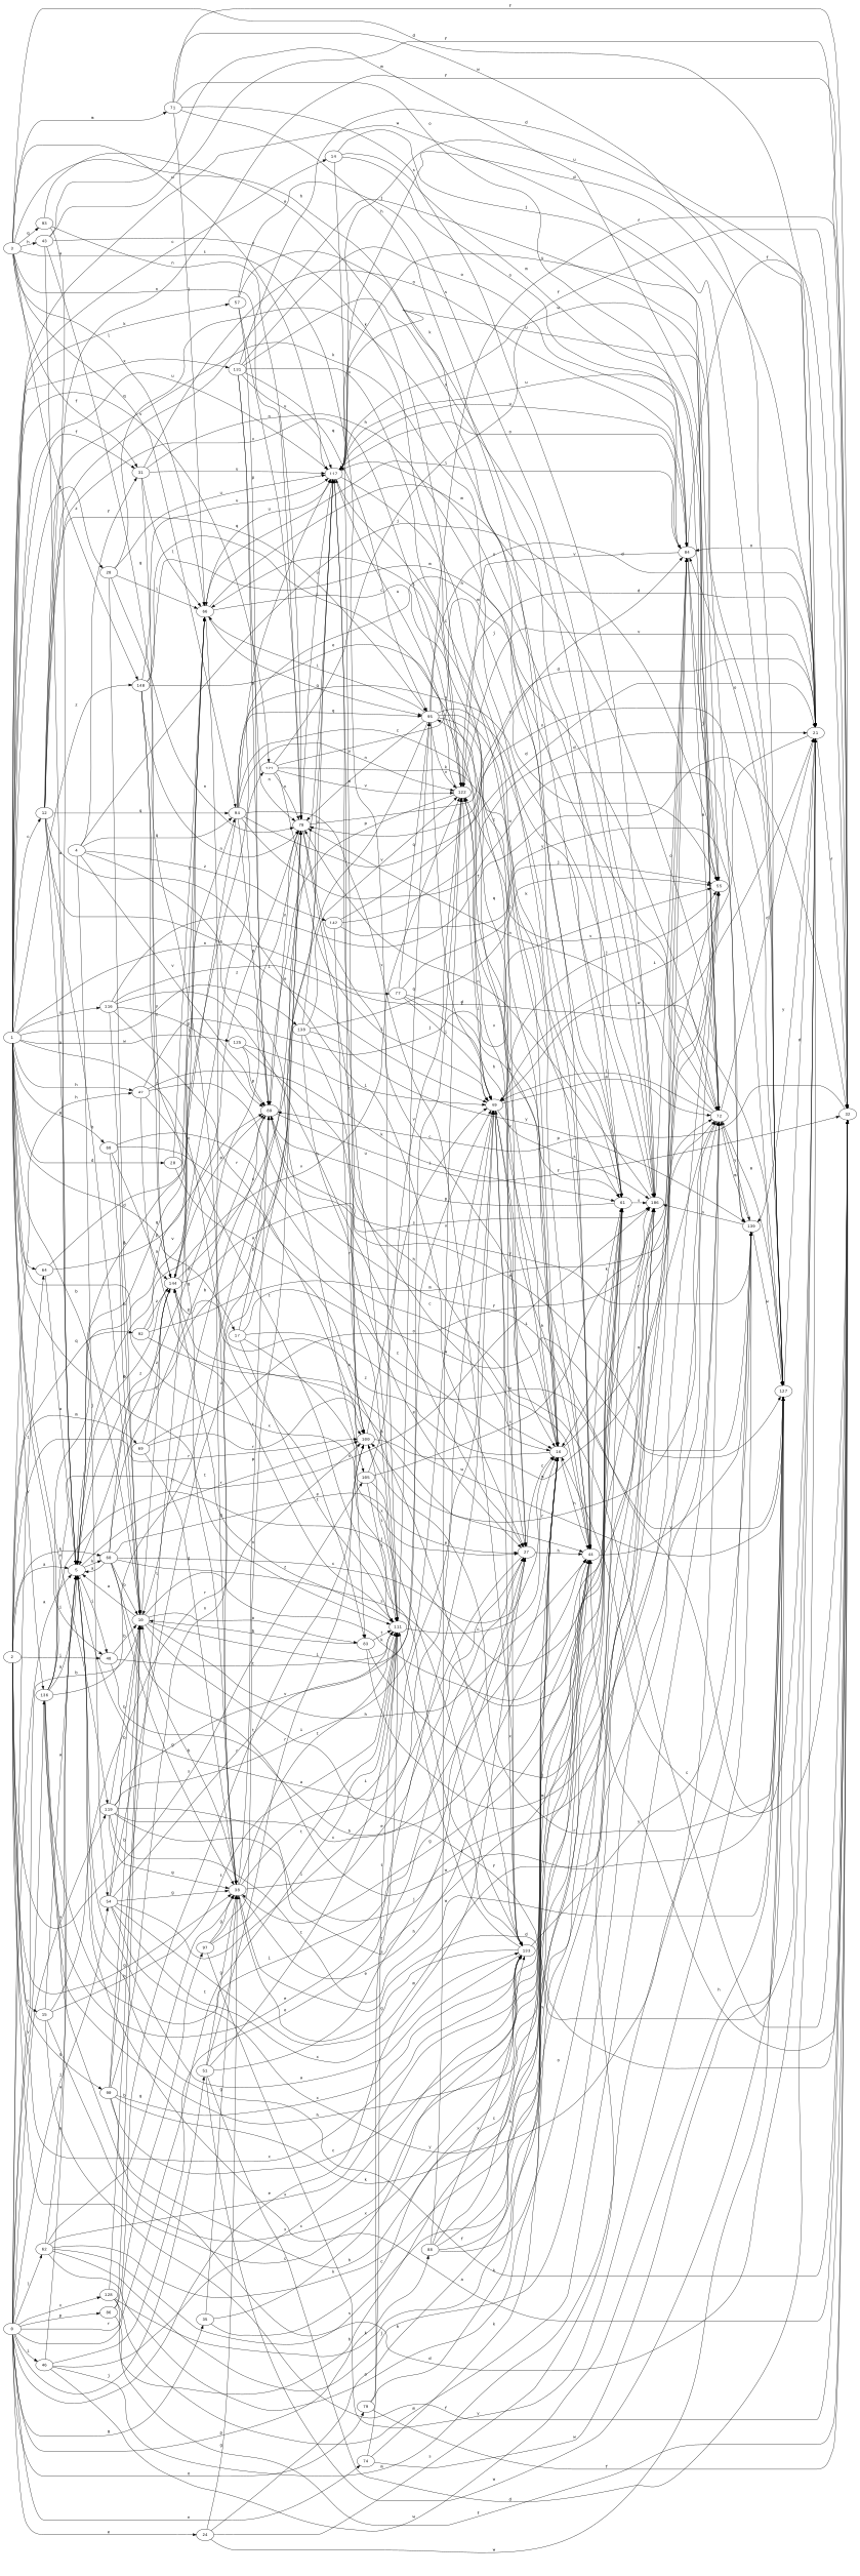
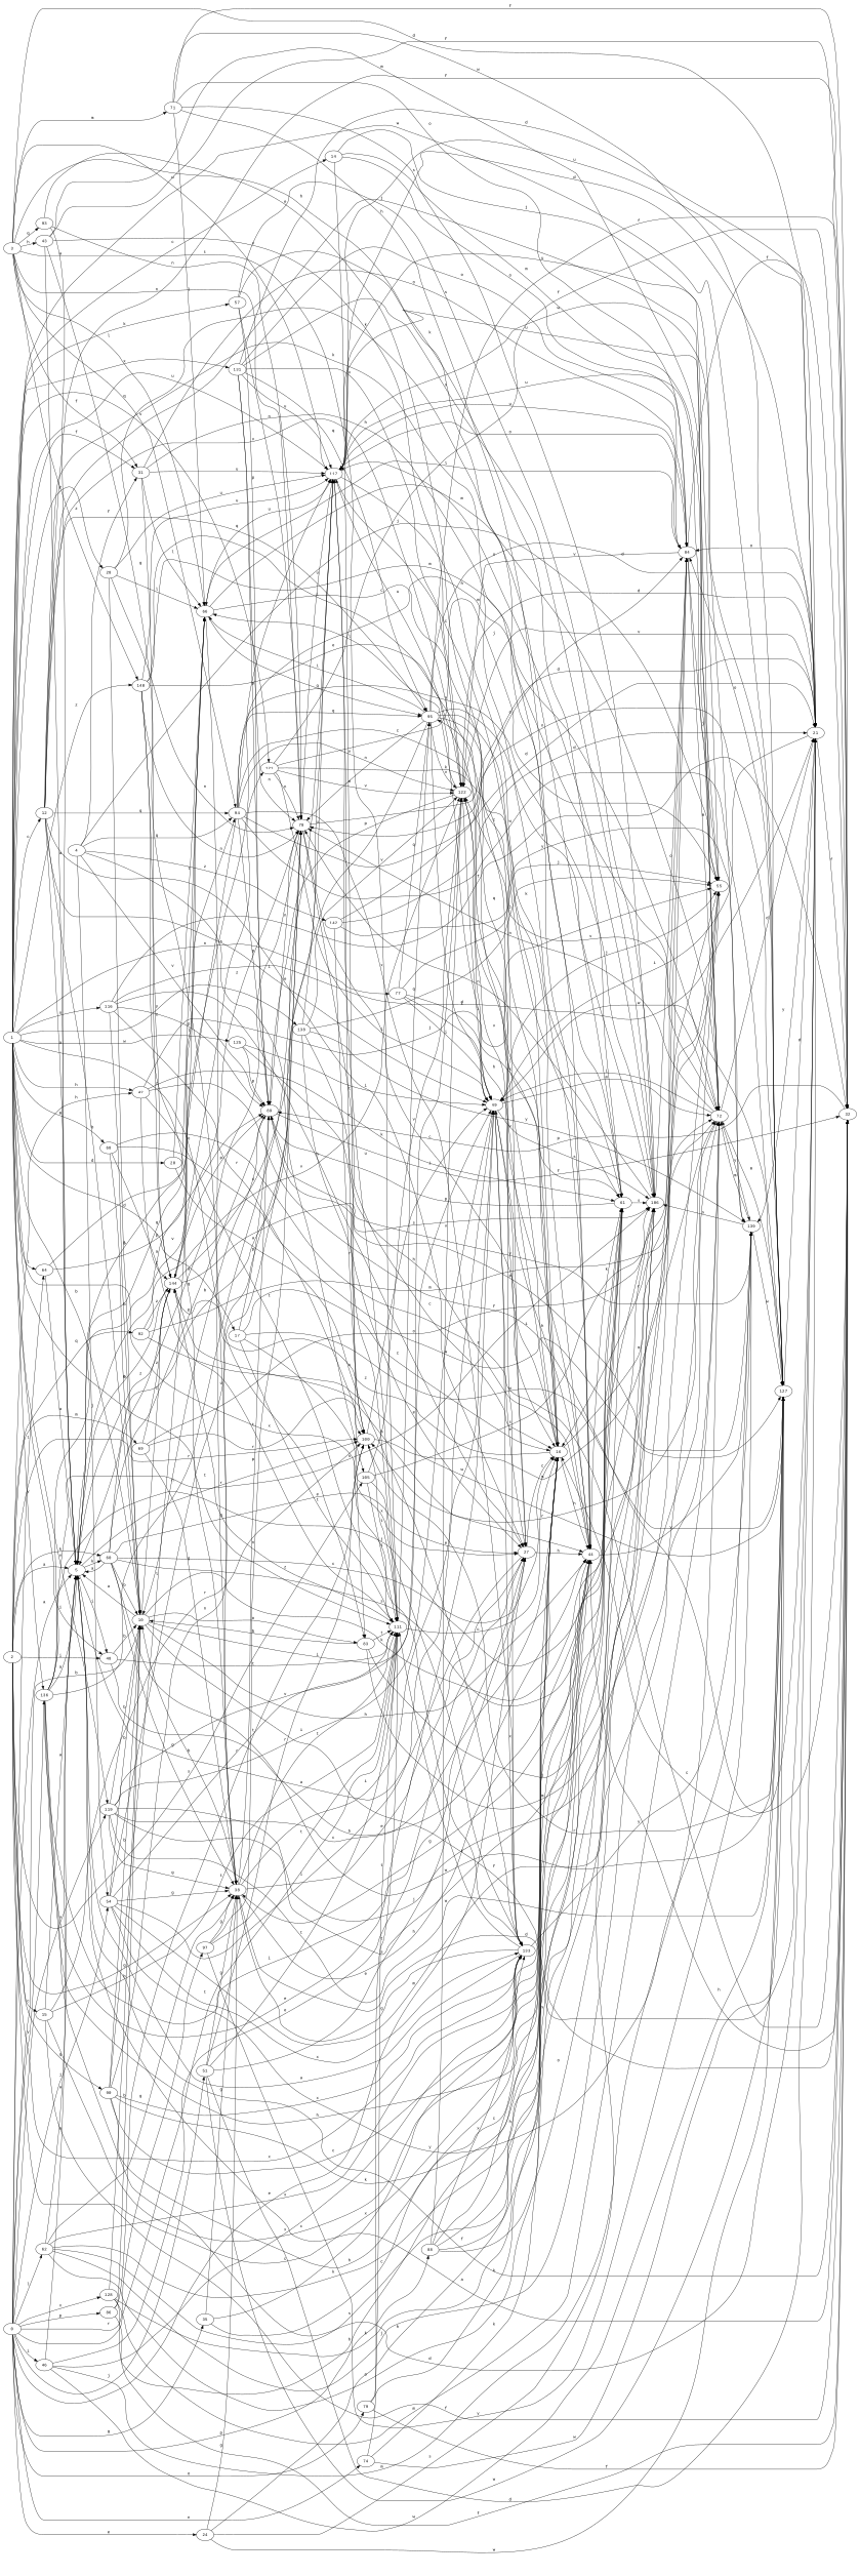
  strict digraph {
    fontname="Liberation Mono"
    rankdir=LR
    node [fontname="Liberation Mono"]
    edge [fontname="Liberation Mono"]
    0
    5
    10
    24
    27
    35
    46
    51
    54
    62
    64
    74
    79
    86
    88
    97
    111
    119
    128
    136
    48
    121
    60
    100
    94
    32
    83
    44
    49
    61
    144
    127
    38
    106
    16
    133
    72
    21
    117
    139
    55
    84
    89
    122
    78
    95
    66
    1
    12
    14
    17
    20
    28
    31
    42
    57
    68
    77
    116
    125
    131
    138
    140
    2
    15
    69
    90
    92
    105
    3
    43
    71
    93
    4
    142
    0 -> 5 [label=a]
    0 -> 10 [label=b]
    0 -> 24 [label=e]
    0 -> 27 [label=e]
    0 -> 35 [label=g]
    0 -> 46 [label=i]
    0 -> 51 [label=j]
    0 -> 54 [label=j]
    0 -> 62 [label=l]
    0 -> 64 [label=l]
    0 -> 74 [label=n]
    0 -> 79 [label=o]
    0 -> 86 [label=p]
    0 -> 88 [label=p]
    0 -> 97 [label=r]
    0 -> 111 [label=t]
    0 -> 119 [label=v]
    0 -> 128 [label=x]
    0 -> 136 [label=y]
    5 -> 48 [label=i]
    5 -> 121 [label=v]
    5 -> 60 [label=k]
    5 -> 100 [label=r]
    5 -> 94 [label=q]
    5 -> 32 [label=f]
    10 -> 5 [label=a]
    10 -> 32 [label=f]
    10 -> 83 [label=o]
    10 -> 44 [label=h]
    10 -> 49 [label=i]
    10 -> 61 [label=k]
    10 -> 144 [label=z]
    24 -> 44 [label=h]
    24 -> 127 [label=w]
    24 -> 38 [label=g]
    24 -> 106 [label=s]
    27 -> 5 [label=a]
    27 -> 44 [label=h]
    27 -> 16 [label=c]
    35 -> 38 [label=g]
    35 -> 16 [label=c]
    35 -> 133 [label=x]
    46 -> 5 [label=a]
    46 -> 27 [label=e]
    46 -> 127 [label=w]
    46 -> 133 [label=x]
    46 -> 72 [label=m]
    51 -> 27 [label=e]
    51 -> 111 [label=t]
    51 -> 100 [label=r]
    51 -> 127 [label=w]
    51 -> 38 [label=g]
    51 -> 21 [label=d]
    54 -> 10 [label=b]
    54 -> 111 [label=t]
    54 -> 49 [label=i]
    54 -> 38 [label=g]
    54 -> 133 [label=x]
    54 -> 72 [label=m]
    54 -> 117 [label=u]
    54 -> 139 [label=y]
    62 -> 5 [label=a]
    62 -> 61 [label=k]
    62 -> 38 [label=g]
    62 -> 106 [label=s]
    62 -> 133 [label=x]
    62 -> 55 [label=j]
    62 -> 84 [label=o]
    64 -> 5 [label=a]
    64 -> 117 [label=u]
    64 -> 89 [label=p]
    74 -> 111 [label=t]
    74 -> 61 [label=k]
    74 -> 127 [label=w]
    79 -> 111 [label=t]
    79 -> 32 [label=f]
    79 -> 61 [label=k]
    86 -> 10 [label=b]
    86 -> 100 [label=r]
    86 -> 32 [label=f]
    88 -> 44 [label=h]
    88 -> 106 [label=s]
    88 -> 16 [label=c]
    88 -> 133 [label=x]
    88 -> 84 [label=o]
    88 -> 122 [label=v]
    97 -> 111 [label=t]
    97 -> 38 [label=g]
    97 -> 139 [label=y]
    97 -> 78 [label=n]
    111 -> 144 [label=z]
    111 -> 16 [label=c]
    111 -> 117 [label=u]
    111 -> 95 [label=q]
    119 -> 10 [label=b]
    119 -> 49 [label=i]
    119 -> 127 [label=w]
    119 -> 38 [label=g]
    119 -> 106 [label=s]
    119 -> 16 [label=c]
    119 -> 55 [label=j]
    119 -> 122 [label=v]
    128 -> 10 [label=b]
    128 -> 44 [label=h]
    128 -> 61 [label=k]
    128 -> 72 [label=m]
    136 -> 5 [label=a]
    136 -> 27 [label=e]
    136 -> 44 [label=h]
    136 -> 49 [label=i]
    136 -> 106 [label=s]
    136 -> 21 [label=d]
    136 -> 55 [label=j]
    136 -> 78 [label=n]
    136 -> 66 [label=l]
    48 -> 10 [label=b]
    48 -> 111 [label=t]
    48 -> 44 [label=h]
    121 -> 32 [label=f]
    121 -> 49 [label=i]
    121 -> 61 [label=k]
    121 -> 55 [label=j]
    121 -> 122 [label=v]
    121 -> 78 [label=n]
    60 -> 5 [label=a]
    60 -> 10 [label=b]
    60 -> 27 [label=e]
    60 -> 144 [label=z]
    60 -> 127 [label=w]
    60 -> 38 [label=g]
    60 -> 106 [label=s]
    60 -> 16 [label=c]
    60 -> 89 [label=p]
    100 -> 111 [label=t]
    100 -> 49 [label=i]
    100 -> 72 [label=m]
    94 -> 5 [label=a]
    94 -> 127 [label=w]
    94 -> 106 [label=s]
    94 -> 16 [label=c]
    94 -> 133 [label=x]
    94 -> 72 [label=m]
    94 -> 21 [label=d]
    94 -> 89 [label=p]
    94 -> 122 [label=v]
    94 -> 95 [label=q]
    32 -> 5 [label=a]
    32 -> 44 [label=h]
    32 -> 89 [label=p]
    83 -> 10 [label=b]
    83 -> 111 [label=t]
    83 -> 72 [label=m]
    83 -> 55 [label=j]
    44 -> 61 [label=k]
    44 -> 139 [label=y]
    49 -> 27 [label=e]
    49 -> 44 [label=h]
    49 -> 127 [label=w]
    49 -> 106 [label=s]
    49 -> 133 [label=x]
    49 -> 72 [label=m]
    49 -> 55 [label=j]
    61 -> 38 [label=g]
    61 -> 106 [label=s]
    61 -> 89 [label=p]
-   61 -> 66 [label=l]
+   49 -> 66 [label=l]
    144 -> 5 [label=a]
    144 -> 44 [label=h]
    144 -> 106 [label=s]
    144 -> 117 [label=u]
    144 -> 89 [label=p]
    144 -> 66 [label=l]
    127 -> 100 [label=r]
    127 -> 72 [label=m]
    127 -> 21 [label=d]
    127 -> 84 [label=o]
    127 -> 78 [label=n]
    38 -> 10 [label=b]
    38 -> 27 [label=e]
    38 -> 111 [label=t]
    38 -> 44 [label=h]
    38 -> 49 [label=i]
    38 -> 21 [label=d]
    38 -> 89 [label=p]
    106 -> 117 [label=u]
    106 -> 84 [label=o]
    106 -> 78 [label=n]
    16 -> 44 [label=h]
    16 -> 49 [label=i]
    16 -> 144 [label=z]
    16 -> 72 [label=m]
    16 -> 122 [label=v]
    16 -> 95 [label=q]
    133 -> 5 [label=a]
    133 -> 111 [label=t]
    133 -> 38 [label=g]
    133 -> 139 [label=y]
    133 -> 122 [label=v]
    72 -> 100 [label=r]
    72 -> 49 [label=i]
    72 -> 21 [label=d]
    72 -> 117 [label=u]
    72 -> 139 [label=y]
    72 -> 122 [label=v]
    72 -> 78 [label=n]
    21 -> 32 [label=f]
    21 -> 49 [label=i]
    21 -> 16 [label=c]
    21 -> 117 [label=u]
    21 -> 139 [label=y]
    21 -> 84 [label=o]
    21 -> 122 [label=v]
    117 -> 100 [label=r]
    117 -> 44 [label=h]
    117 -> 127 [label=w]
    117 -> 16 [label=c]
    117 -> 21 [label=d]
    117 -> 84 [label=o]
    139 -> 127 [label=w]
    139 -> 106 [label=s]
    139 -> 72 [label=m]
    139 -> 117 [label=u]
    139 -> 89 [label=p]
    55 -> 16 [label=c]
    55 -> 117 [label=u]
    84 -> 32 [label=f]
    84 -> 72 [label=m]
    84 -> 117 [label=u]
    84 -> 55 [label=j]
    84 -> 122 [label=v]
    84 -> 66 [label=l]
    89 -> 10 [label=b]
    89 -> 32 [label=f]
    89 -> 139 [label=y]
    89 -> 78 [label=n]
    122 -> 49 [label=i]
    122 -> 21 [label=d]
    122 -> 117 [label=u]
    122 -> 89 [label=p]
    78 -> 5 [label=a]
    78 -> 111 [label=t]
    78 -> 144 [label=z]
    78 -> 16 [label=c]
    78 -> 21 [label=d]
    78 -> 117 [label=u]
    95 -> 5 [label=a]
    95 -> 32 [label=f]
    95 -> 49 [label=i]
    95 -> 61 [label=k]
    95 -> 106 [label=s]
    95 -> 16 [label=c]
    95 -> 21 [label=d]
    95 -> 122 [label=v]
    95 -> 78 [label=n]
    95 -> 66 [label=l]
    66 -> 38 [label=g]
    66 -> 16 [label=c]
    66 -> 72 [label=m]
    66 -> 117 [label=u]
    66 -> 95 [label=q]
    1 -> 10 [label=b]
    1 -> 64 [label=l]
    1 -> 111 [label=t]
    1 -> 119 [label=v]
    1 -> 136 [label=y]
    1 -> 48 [label=i]
    1 -> 121 [label=v]
    1 -> 83 [label=o]
    1 -> 127 [label=w]
    1 -> 133 [label=x]
    1 -> 117 [label=u]
    1 -> 12 [label=c]
    1 -> 14 [label=c]
    1 -> 17 [label=d]
    1 -> 20 [label=d]
    1 -> 28 [label=f]
    1 -> 31 [label=f]
    1 -> 42 [label=h]
    1 -> 57 [label=k]
    1 -> 68 [label=m]
    1 -> 77 [label=n]
    1 -> 116 [label=u]
    1 -> 125 [label=w]
    1 -> 131 [label=x]
    1 -> 138 [label=y]
    1 -> 140 [label=z]
    12 -> 5 [label=a]
    12 -> 10 [label=b]
    12 -> 27 [label=e]
    12 -> 94 [label=q]
    12 -> 32 [label=f]
    12 -> 49 [label=i]
    12 -> 61 [label=k]
    12 -> 55 [label=j]
    12 -> 122 [label=v]
    12 -> 95 [label=q]
    14 -> 83 [label=o]
    14 -> 72 [label=m]
    14 -> 55 [label=j]
    14 -> 84 [label=o]
    17 -> 111 [label=t]
    17 -> 127 [label=w]
    17 -> 16 [label=c]
    17 -> 133 [label=x]
    17 -> 89 [label=p]
    20 -> 133 [label=x]
    20 -> 66 [label=l]
    28 -> 10 [label=b]
    28 -> 61 [label=k]
    28 -> 117 [label=u]
    28 -> 78 [label=n]
    28 -> 66 [label=l]
    31 -> 44 [label=h]
    31 -> 144 [label=z]
    31 -> 117 [label=u]
    31 -> 84 [label=o]
    31 -> 66 [label=l]
    42 -> 111 [label=t]
    42 -> 32 [label=f]
    42 -> 61 [label=k]
    42 -> 144 [label=z]
    42 -> 55 [label=j]
    57 -> 61 [label=k]
    57 -> 106 [label=s]
    57 -> 89 [label=p]
    57 -> 78 [label=n]
    68 -> 10 [label=b]
    68 -> 111 [label=t]
    68 -> 32 [label=f]
    68 -> 127 [label=w]
    77 -> 44 [label=h]
    77 -> 49 [label=i]
    77 -> 61 [label=k]
    77 -> 55 [label=j]
    77 -> 95 [label=q]
    116 -> 10 [label=b]
    116 -> 27 [label=n]
    116 -> 100 [label=r]
    116 -> 32 [label=f]
    116 -> 21 [label=d]
    116 -> 89 [label=p]
    125 -> 44 [label=h]
    125 -> 49 [label=i]
    125 -> 89 [label=p]
    131 -> 106 [label=s]
    131 -> 21 [label=d]
    131 -> 117 [label=u]
    131 -> 84 [label=o]
    131 -> 89 [label=p]
    131 -> 122 [label=v]
    131 -> 78 [label=n]
    131 -> 95 [label=q]
    138 -> 27 [label=e]
    138 -> 16 [label=c]
    138 -> 117 [label=u]
    138 -> 139 [label=y]
    138 -> 55 [label=j]
    138 -> 122 [label=v]
    140 -> 27 [label=e]
    140 -> 49 [label=i]
    140 -> 144 [label=z]
    140 -> 38 [label=g]
    140 -> 72 [label=m]
    140 -> 117 [label=u]
    140 -> 78 [label=n]
    2 -> 5 [label=a]
    2 -> 48 [label=i]
    2 -> 60 [label=k]
    2 -> 100 [label=r]
    2 -> 38 [label=g]
    2 -> 16 [label=c]
    2 -> 133 [label=x]
    2 -> 42 [label=h]
    2 -> 15 [label=c]
    2 -> 69 [label=m]
    2 -> 90 [label=q]
    2 -> 92 [label=q]
    2 -> 105 [label=s]
    15 -> 5 [label=a]
    15 -> 111 [label=t]
    15 -> 100 [label=r]
    15 -> 32 [label=f]
    15 -> 16 [label=c]
    69 -> 100 [label=r]
    69 -> 144 [label=z]
    69 -> 38 [label=g]
    69 -> 84 [label=o]
    90 -> 10 [label=b]
    90 -> 44 [label=h]
    90 -> 61 [label=k]
    90 -> 16 [label=c]
    90 -> 133 [label=x]
    90 -> 78 [label=n]
    90 -> 66 [label=l]
    92 -> 144 [label=z]
    92 -> 127 [label=w]
    92 -> 72 [label=m]
    92 -> 122 [label=v]
    105 -> 27 [label=e]
    105 -> 111 [label=t]
    105 -> 106 [label=s]
    105 -> 122 [label=v]
    3 -> 111 [label=t]
    3 -> 94 [label=q]
    3 -> 44 [label=h]
    3 -> 21 [label=d]
    3 -> 117 [label=u]
    3 -> 78 [label=n]
    3 -> 66 [label=l]
    3 -> 31 [label=f]
    3 -> 140 [label=z]
    3 -> 43 [label=h]
    3 -> 71 [label=m]
    3 -> 93 [label=q]
    43 -> 5 [label=a]
    43 -> 32 [label=f]
    43 -> 38 [label=g]
    43 -> 72 [label=m]
    43 -> 122 [label=v]
    71 -> 32 [label=f]
    71 -> 44 [label=h]
    71 -> 127 [label=w]
    71 -> 106 [label=s]
    71 -> 84 [label=o]
    71 -> 66 [label=l]
    93 -> 5 [label=a]
    93 -> 27 [label=e]
    93 -> 78 [label=n]
    4 -> 54 [label=j]
    4 -> 94 [label=q]
    4 -> 55 [label=j]
    4 -> 89 [label=v]
    4 -> 31 [label=f]
    4 -> 105 [label=s]
    4 -> 142 [label=z]
    142 -> 100 [label=r]
    142 -> 21 [label=d]
    142 -> 139 [label=y]
    142 -> 84 [label=o]
  }
